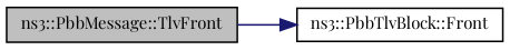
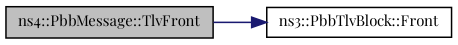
  digraph {
    rankdir=LR
    fontname="Playfair Display"
    node [color=black fontname="Playfair Display" fontsize=10 shape=record style=filled]
-   n1 [fillcolor=grey75 fontcolor=black height=0.2 label="ns3::PbbMessage::TlvFront" width=0.4]
+   n1 [fillcolor=grey75 fontcolor=black height=0.2 label="ns4::PbbMessage::TlvFront" width=0.4]
    n2 [fillcolor=white height=0.2 label="ns3::PbbTlvBlock::Front" width=0.4]
    n1 -> n2 [color=midnightblue fontname="Playfair Display" fontsize=10 labelfontname=Helvetica labelfontsize=10 style=solid]
  }
